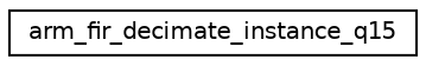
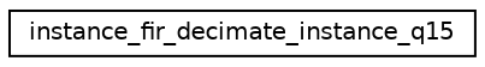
  digraph {
    rankdir=LR
-   n1 [color=black fillcolor=white fontname=Helvetica fontsize=10 height=0.2 label=arm_fir_decimate_instance_q15 shape=record style=filled width=0.4]
+   n1 [color=black fillcolor=white fontname=Helvetica fontsize=10 height=0.2 label=instance_fir_decimate_instance_q15 shape=record style=filled width=0.4]
  }
